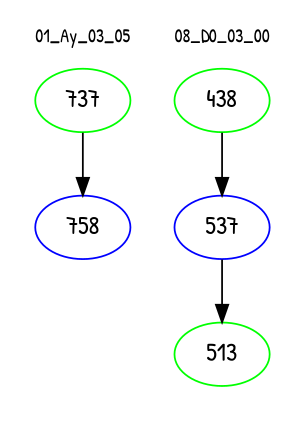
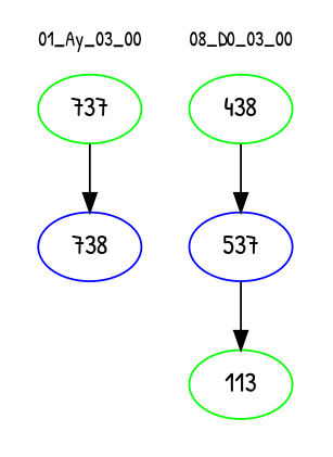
  digraph {
    fontname="Patrick Hand"
    node [color=green fontname="Patrick Hand"]
    edge [color=black fontname="Patrick Hand"]
    n1 [label=737]
-   n2 [color=blue label=758]
+   n2 [color=blue label=738]
    n3 [label=438]
    n4 [color=blue label=537]
-   n5 [label=513]
+   n5 [label=113]
    subgraph cluster_1 {
      color=white
      fontsize=10
-     label="01_Ay_03_05"
+     label="01_Ay_03_00"
      n1
      n2
    }
    subgraph cluster_2 {
      color=white
      fontsize=10
      label="08_D0_03_00"
      n3
      n4
      n5
    }
    n1 -> n2
    n3 -> n4
    n4 -> n5
  }
